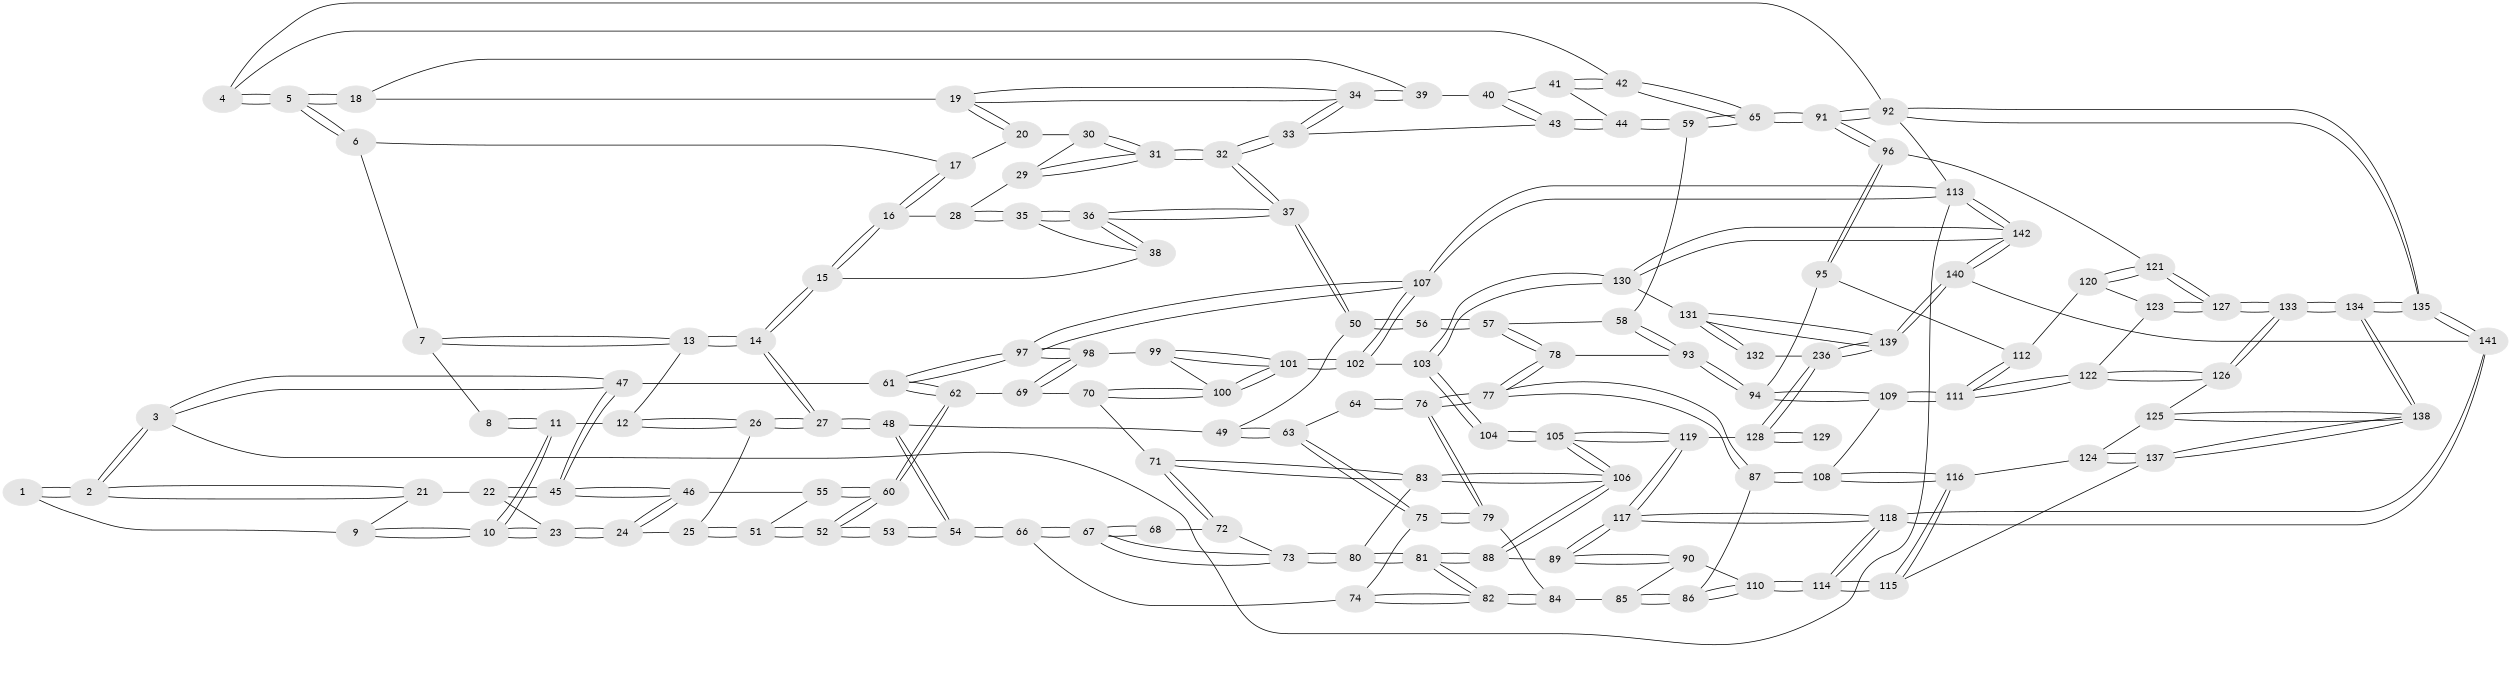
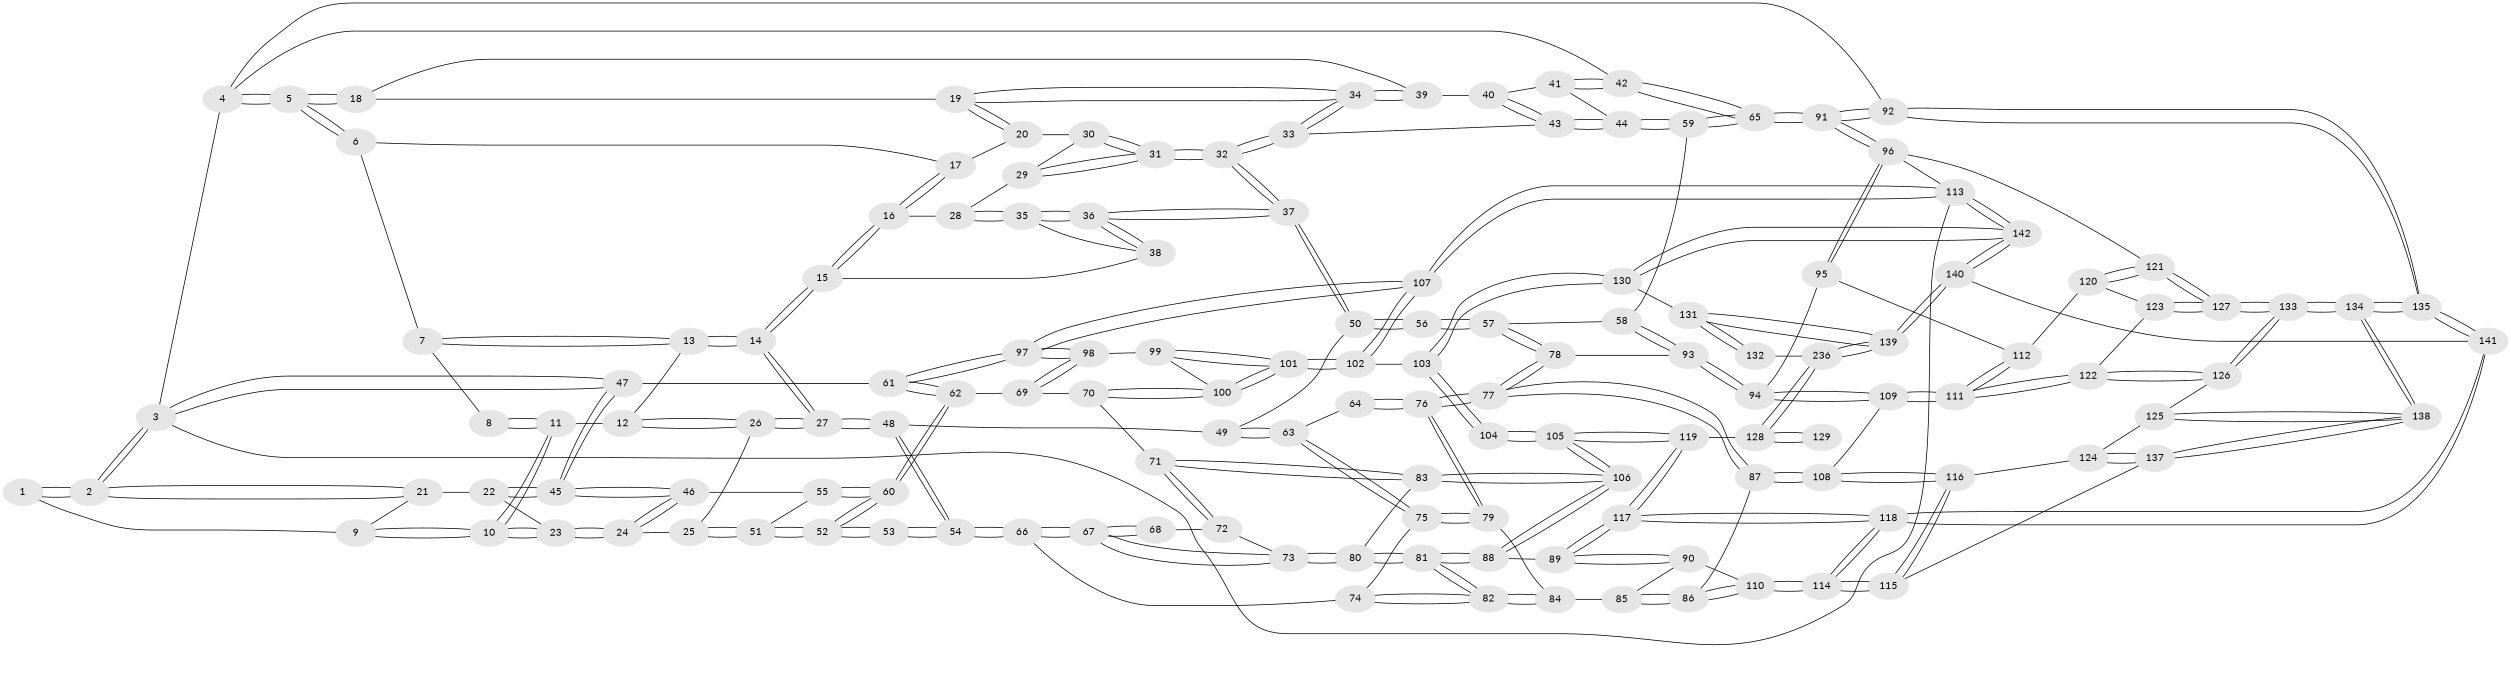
  graph {
    fontname=Lato
    rankdir=LR
    node [color=gray90 fontname=Lato style=filled]
    edge [fontname=Lato]
    1
    2
    9
    3
    21
    10
    4
    47
    113
    22
    5
    42
    92
    61
    142
    6
    18
    65
    135
    7
    17
    19
    39
    8
    13
    20
    11
    14
    12
    23
    24
    26
    27
    15
    16
    38
    48
    28
    29
    35
    30
    34
    40
    31
    45
    46
    25
    51
    55
    52
    49
    54
    36
    32
    33
    37
    43
    50
    44
    56
    41
    59
    91
    60
    62
    97
    63
    66
    64
    75
    57
    53
    67
    74
    58
    78
    76
    93
    94
    69
    98
    107
    70
    79
    77
    96
    68
    73
    82
    72
    80
    71
    100
    99
    83
    101
    106
    81
    84
    87
    108
    85
    88
    89
    86
    90
    110
    114
    109
    116
    117
    119
    118
    121
    141
    95
    112
    111
    120
    127
    102
    103
    104
    130
    105
    131
    128
    124
    122
    115
    123
    126
    137
    138
    125
    129
    n137 [label=236]
    133
    134
    139
    132
    140
    1 -- 2
    1 -- 2
    1 -- 9
    2 -- 3
    2 -- 3
    2 -- 21
    2 -- 21
    9 -- 21
    9 -- 10
    9 -- 10
+   3 -- 4
    3 -- 47
    3 -- 47
    3 -- 113
    21 -- 22
    10 -- 11
    10 -- 11
    10 -- 23
    10 -- 23
    4 -- 5
    4 -- 5
    4 -- 42
    4 -- 92
    47 -- 61
    113 -- 142
    113 -- 142
    22 -- 23
    22 -- 45
    22 -- 45
    5 -- 6
    5 -- 6
    5 -- 18
    5 -- 18
    42 -- 65
    42 -- 65
-   92 -- 113
+   96 -- 113
    92 -- 135
    92 -- 135
    61 -- 62
    61 -- 62
    61 -- 97
    61 -- 97
    6 -- 7
    6 -- 17
    18 -- 19
    18 -- 39
    65 -- 91
    65 -- 91
    135 -- 141
    135 -- 141
    7 -- 8
    7 -- 13
    7 -- 13
    17 -- 20
    19 -- 20
    19 -- 20
    19 -- 34
    19 -- 34
    39 -- 40
    8 -- 11
    8 -- 11
    13 -- 14
    13 -- 14
    20 -- 30
    11 -- 12
    14 -- 27
    14 -- 27
    14 -- 15
    14 -- 15
    12 -- 13
    12 -- 26
    12 -- 26
    23 -- 24
    23 -- 24
    24 -- 46
    24 -- 46
    24 -- 25
    26 -- 27
    26 -- 27
    27 -- 48
    27 -- 48
    15 -- 16
    15 -- 16
    15 -- 38
    16 -- 17
    16 -- 17
    16 -- 28
    48 -- 49
    48 -- 54
    48 -- 54
    28 -- 29
    28 -- 35
    28 -- 35
    29 -- 30
    29 -- 31
    29 -- 31
    35 -- 38
    35 -- 36
    35 -- 36
    30 -- 31
    30 -- 31
    34 -- 39
    34 -- 39
    40 -- 43
    40 -- 43
    40 -- 41
    31 -- 32
    31 -- 32
    45 -- 47
    45 -- 47
    45 -- 46
    45 -- 46
    46 -- 55
    25 -- 26
    25 -- 51
    25 -- 51
    51 -- 55
    51 -- 52
    51 -- 52
    55 -- 60
    55 -- 60
    52 -- 60
    52 -- 60
    52 -- 53
    52 -- 53
    49 -- 50
    49 -- 63
    49 -- 63
    54 -- 66
    54 -- 66
    36 -- 38
    36 -- 38
    36 -- 37
    36 -- 37
    32 -- 33
    32 -- 33
    32 -- 37
    32 -- 37
    33 -- 34
    33 -- 34
    33 -- 43
    37 -- 50
    37 -- 50
    43 -- 44
    43 -- 44
    50 -- 56
    50 -- 56
    44 -- 59
    44 -- 59
    56 -- 57
    56 -- 57
    41 -- 42
    41 -- 42
    41 -- 44
    59 -- 65
    59 -- 65
    91 -- 92
    91 -- 92
    91 -- 96
    91 -- 96
    60 -- 62
    60 -- 62
    62 -- 69
    97 -- 98
    97 -- 98
    97 -- 107
    97 -- 107
    63 -- 64
    63 -- 75
    63 -- 75
    66 -- 67
    66 -- 67
    66 -- 74
    64 -- 76
    64 -- 76
    75 -- 79
    75 -- 79
    57 -- 58
    57 -- 78
    57 -- 78
    53 -- 54
    53 -- 54
    67 -- 68
    67 -- 68
    67 -- 73
    67 -- 73
    74 -- 75
    74 -- 82
    74 -- 82
    58 -- 59
    58 -- 93
    58 -- 93
    78 -- 93
    76 -- 79
    76 -- 79
    76 -- 77
    76 -- 77
    93 -- 94
    93 -- 94
    94 -- 109
    94 -- 109
    94 -- 95
    69 -- 98
    69 -- 98
    69 -- 70
    98 -- 99
    107 -- 113
    107 -- 113
    70 -- 71
    70 -- 100
    70 -- 100
    79 -- 84
    77 -- 78
    77 -- 78
    77 -- 87
    77 -- 87
    96 -- 121
    68 -- 72
    73 -- 80
    73 -- 80
    82 -- 84
    82 -- 84
    72 -- 73
    80 -- 83
    80 -- 81
    80 -- 81
    71 -- 72
    71 -- 72
    71 -- 83
    71 -- 83
    100 -- 101
    100 -- 101
    99 -- 100
    99 -- 101
    99 -- 101
    83 -- 106
    83 -- 106
    101 -- 102
    101 -- 102
    81 -- 82
    81 -- 82
    81 -- 88
    81 -- 88
    84 -- 85
    87 -- 108
    87 -- 108
    108 -- 109
    108 -- 116
    108 -- 116
    85 -- 86
    85 -- 86
    85 -- 90
    88 -- 106
    88 -- 106
    88 -- 89
    89 -- 90
    89 -- 90
    89 -- 117
    89 -- 117
    86 -- 87
    86 -- 110
    86 -- 110
    90 -- 110
    110 -- 114
    110 -- 114
    114 -- 118
    114 -- 118
    114 -- 115
    114 -- 115
    109 -- 111
    109 -- 111
    116 -- 124
    117 -- 119
    117 -- 119
    117 -- 118
    117 -- 118
    119 -- 128
    118 -- 141
    118 -- 141
    121 -- 127
    121 -- 127
    95 -- 96
    95 -- 96
    95 -- 112
    112 -- 120
    111 -- 112
    111 -- 112
    111 -- 122
    111 -- 122
    120 -- 121
    120 -- 121
    120 -- 123
    127 -- 133
    127 -- 133
    102 -- 107
    102 -- 107
    102 -- 103
    103 -- 104
    103 -- 104
    103 -- 130
    103 -- 130
    104 -- 105
    104 -- 105
    130 -- 142
    130 -- 142
    130 -- 131
    105 -- 106
    105 -- 106
    105 -- 119
    105 -- 119
    131 -- 139
    131 -- 139
    131 -- 132
    131 -- 132
    128 -- 129
    128 -- 129
    128 -- n137
    128 -- n137
    124 -- 137
    124 -- 137
    124 -- 125
    122 -- 123
    122 -- 126
    122 -- 126
    115 -- 116
    115 -- 116
    115 -- 137
    123 -- 127
    123 -- 127
    126 -- 133
    126 -- 133
    137 -- 138
    137 -- 138
    125 -- 126
    125 -- 138
    125 -- 138
    n137 -- 139
    n137 -- 139
    133 -- 134
    133 -- 134
    134 -- 135
    134 -- 135
    134 -- 138
    134 -- 138
    139 -- 140
    139 -- 140
    132 -- n137
    140 -- 142
    140 -- 142
    140 -- 141
  }
